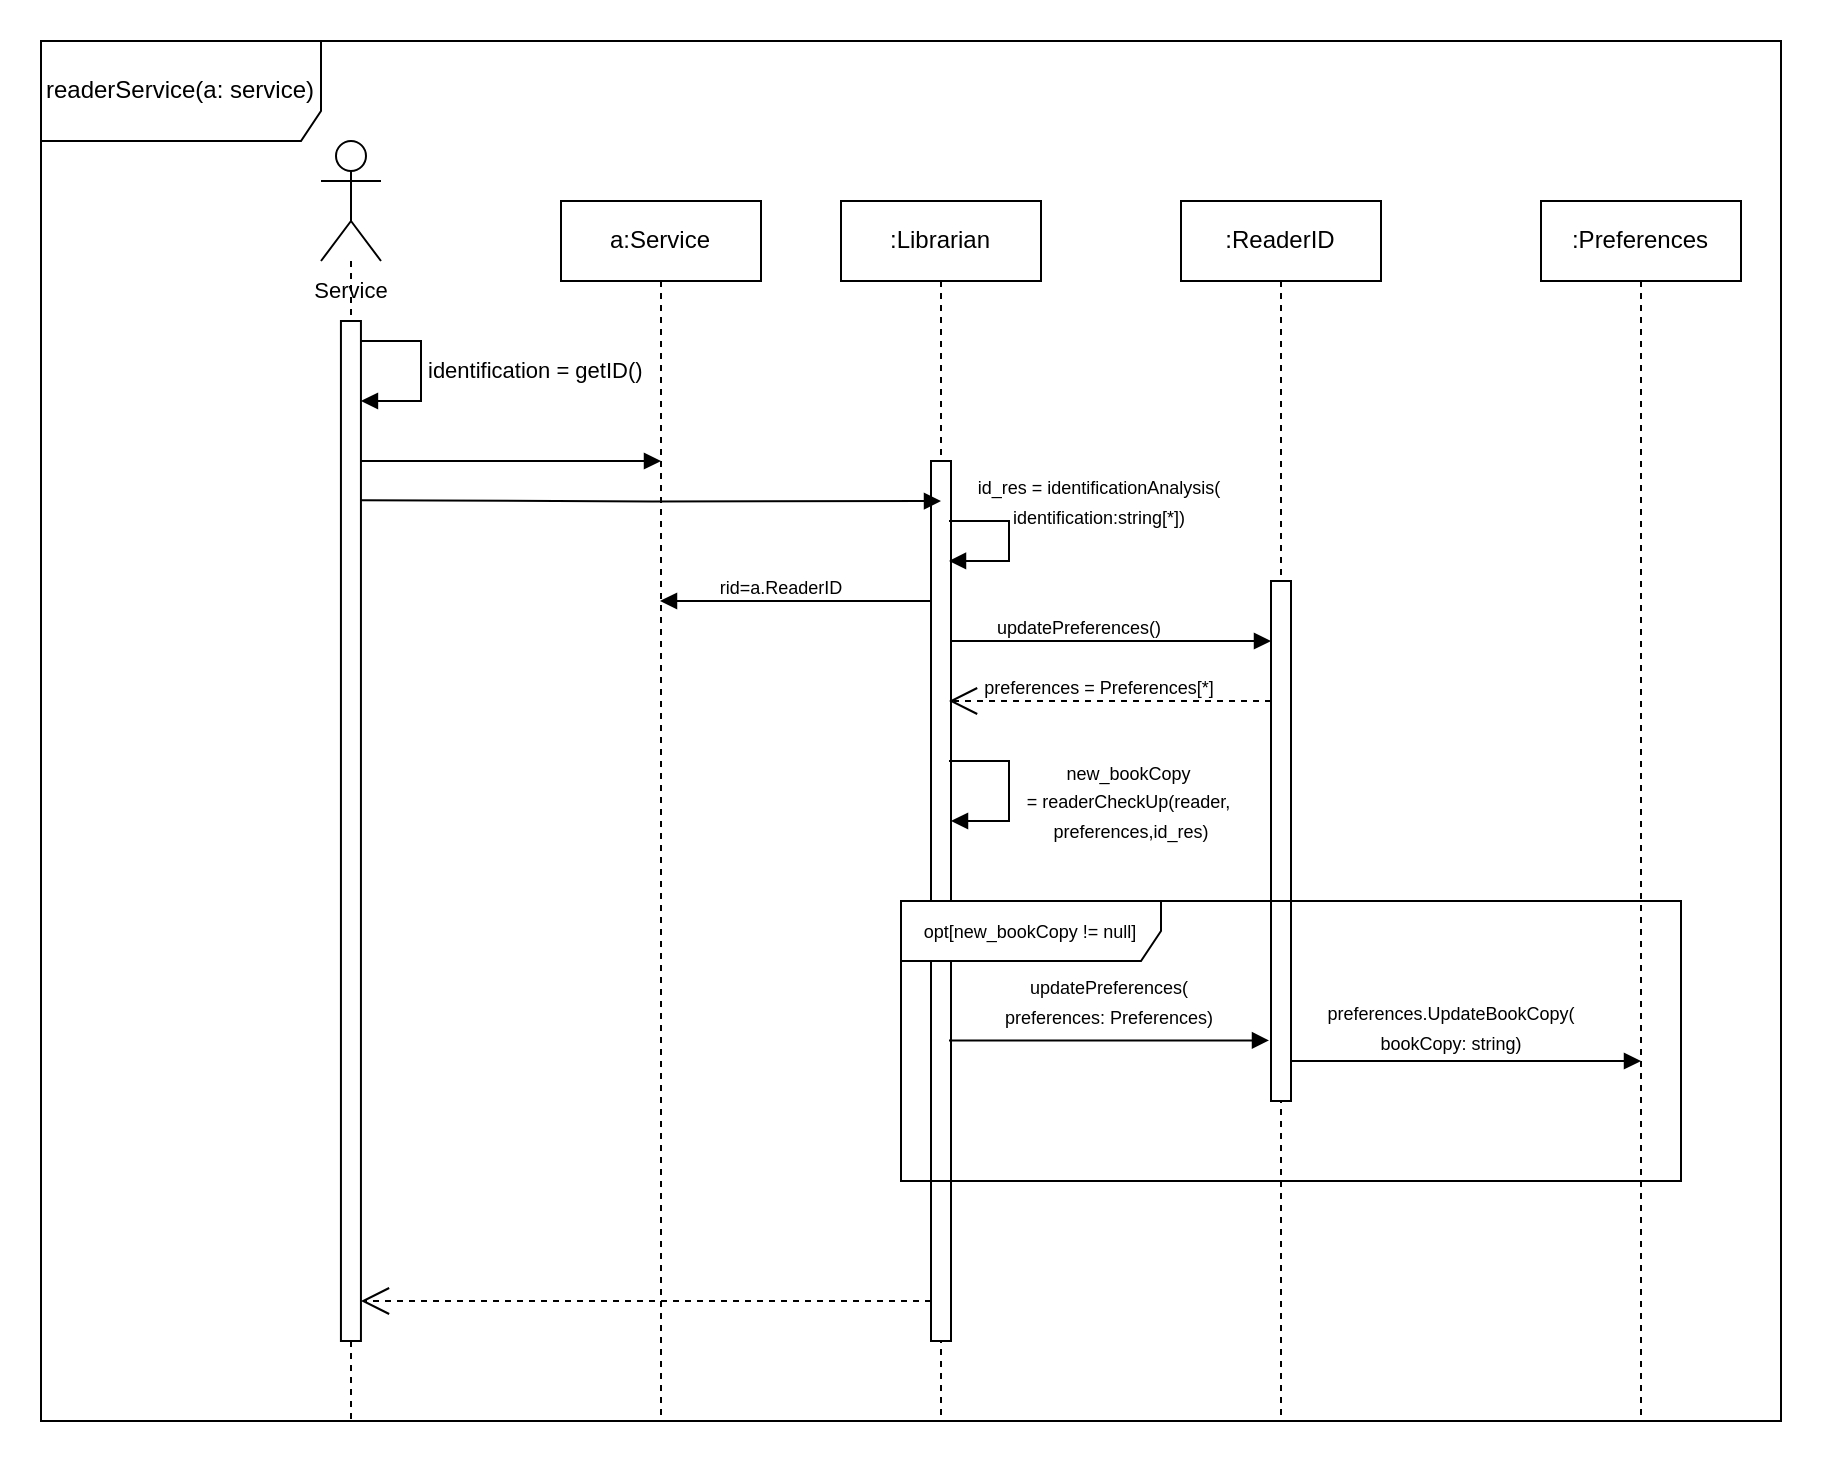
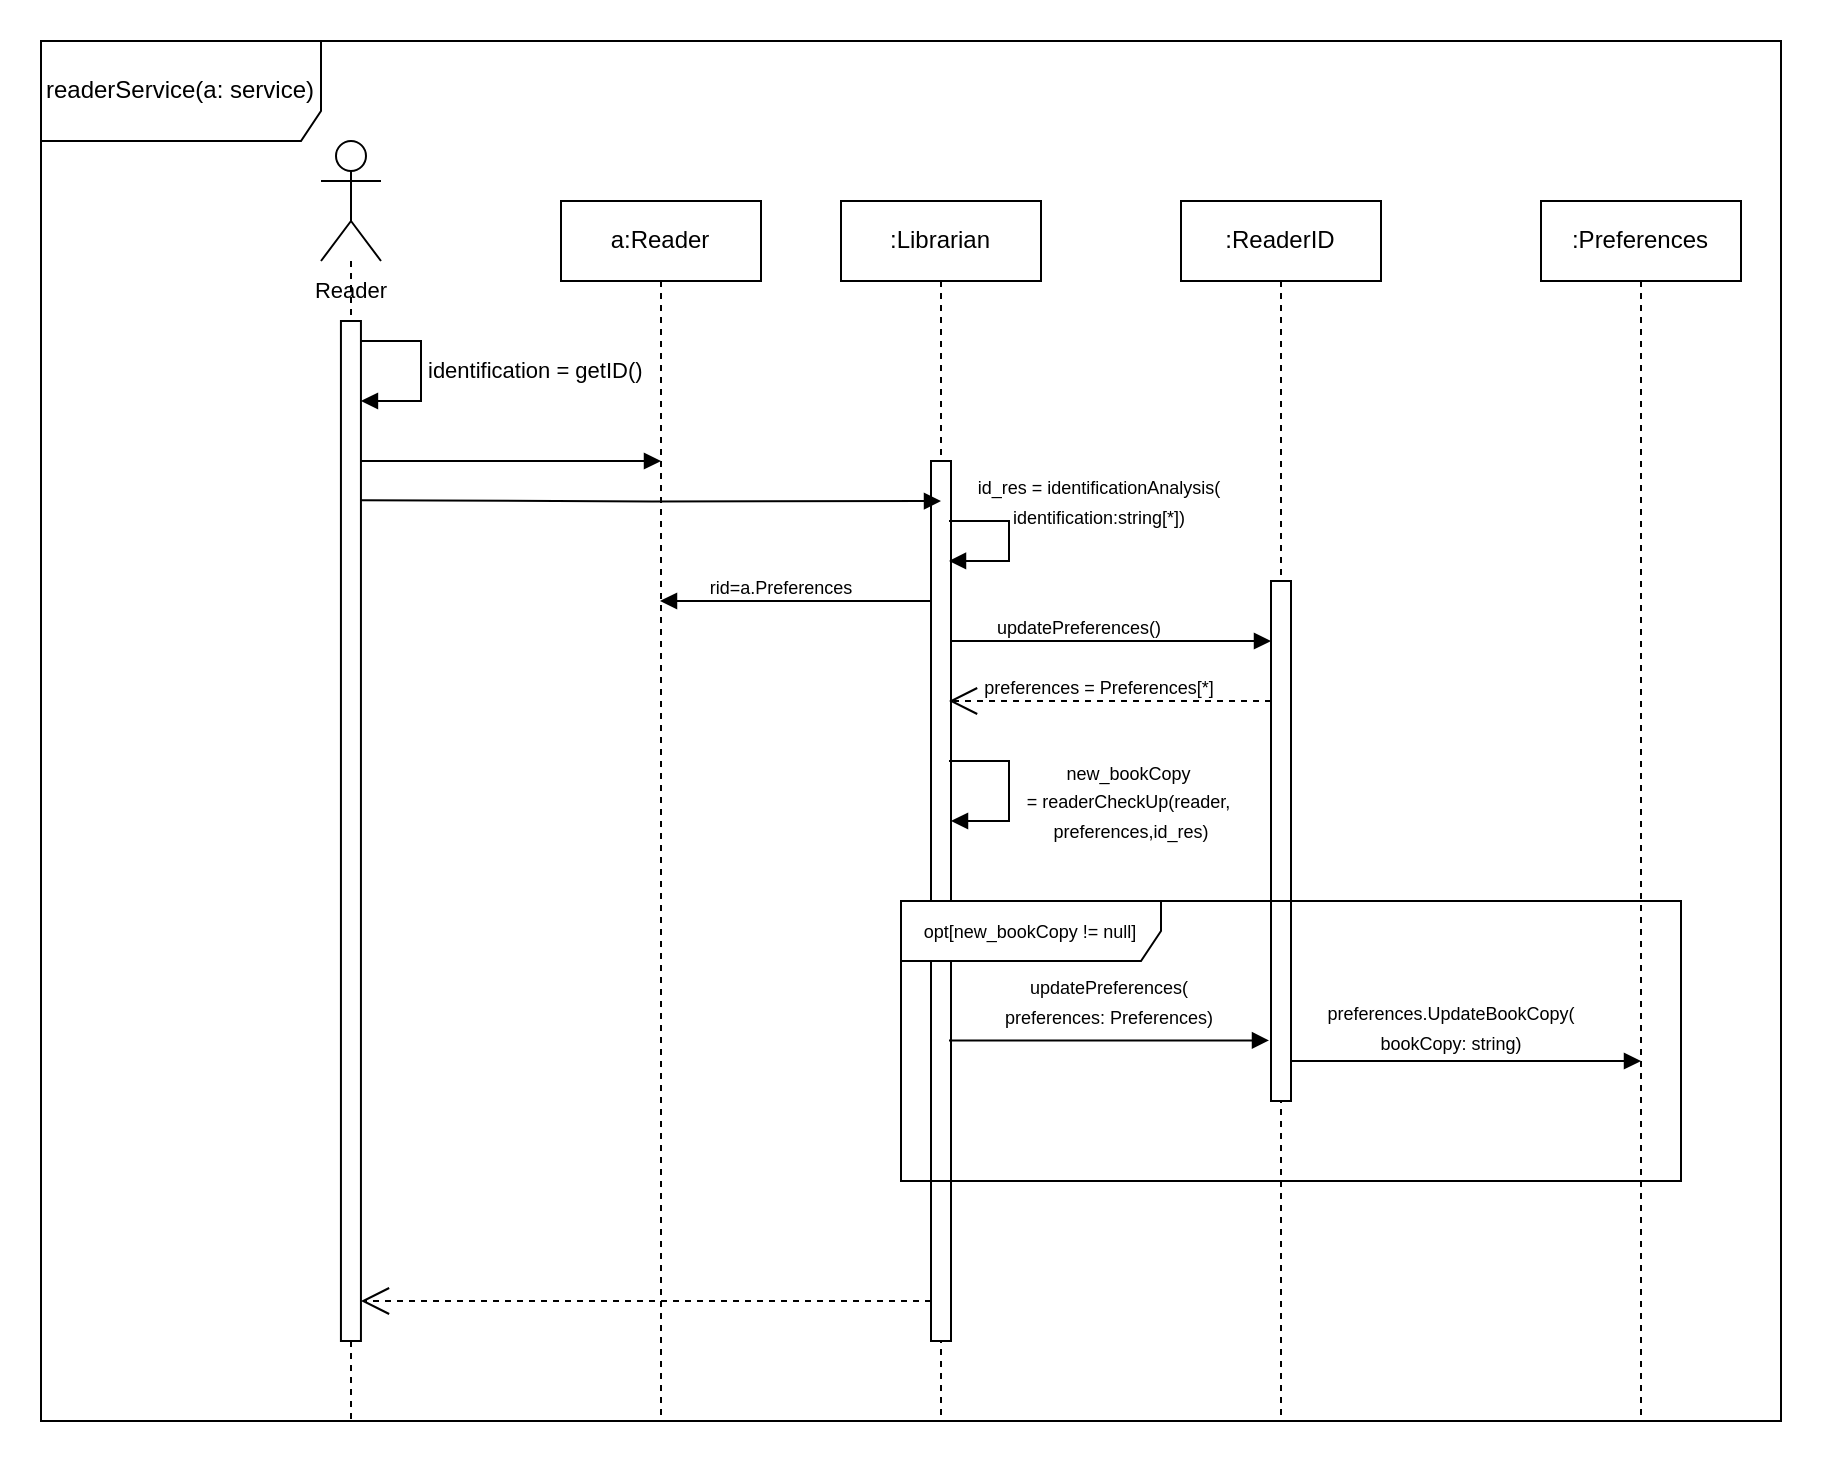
  <mxCell id="0" />
  <mxCell id="1" parent="0" />
  <mxCell id="2" value="readerService(a: service)" style="shape=umlFrame;whiteSpace=wrap;html=1;pointerEvents=0;width=140;height=50;" parent="1" vertex="1"><mxGeometry x="20" y="20" width="870" height="690" as="geometry" /></mxCell>
- <mxCell id="3" value="a:Service" style="shape=umlLifeline;perimeter=lifelinePerimeter;whiteSpace=wrap;html=1;container=1;dropTarget=0;collapsible=0;recursiveResize=0;outlineConnect=0;portConstraint=eastwest;newEdgeStyle={&quot;curved&quot;:0,&quot;rounded&quot;:0};" parent="1" vertex="1"><mxGeometry x="280" y="100" width="100" height="610" as="geometry" /></mxCell>
+ <mxCell id="3" value="a:Reader" style="shape=umlLifeline;perimeter=lifelinePerimeter;whiteSpace=wrap;html=1;container=1;dropTarget=0;collapsible=0;recursiveResize=0;outlineConnect=0;portConstraint=eastwest;newEdgeStyle={&quot;curved&quot;:0,&quot;rounded&quot;:0};" parent="1" vertex="1"><mxGeometry x="280" y="100" width="100" height="610" as="geometry" /></mxCell>
  <mxCell id="4" value=":Librarian" style="shape=umlLifeline;perimeter=lifelinePerimeter;whiteSpace=wrap;html=1;container=1;dropTarget=0;collapsible=0;recursiveResize=0;outlineConnect=0;portConstraint=eastwest;newEdgeStyle={&quot;curved&quot;:0,&quot;rounded&quot;:0};" parent="1" vertex="1"><mxGeometry x="420" y="100" width="100" height="610" as="geometry" /></mxCell>
  <mxCell id="5" value="" style="html=1;points=[[0,0,0,0,5],[0,1,0,0,-5],[1,0,0,0,5],[1,1,0,0,-5]];perimeter=orthogonalPerimeter;outlineConnect=0;targetShapes=umlLifeline;portConstraint=eastwest;newEdgeStyle={&quot;curved&quot;:0,&quot;rounded&quot;:0};" parent="4" vertex="1"><mxGeometry x="45" y="130" width="10" height="440" as="geometry" /></mxCell>
  <mxCell id="6" value=":ReaderID" style="shape=umlLifeline;perimeter=lifelinePerimeter;whiteSpace=wrap;html=1;container=1;dropTarget=0;collapsible=0;recursiveResize=0;outlineConnect=0;portConstraint=eastwest;newEdgeStyle={&quot;curved&quot;:0,&quot;rounded&quot;:0};" parent="1" vertex="1"><mxGeometry x="590" y="100" width="100" height="610" as="geometry" /></mxCell>
  <mxCell id="7" value="" style="html=1;points=[[0,0,0,0,5],[0,1,0,0,-5],[1,0,0,0,5],[1,1,0,0,-5]];perimeter=orthogonalPerimeter;outlineConnect=0;targetShapes=umlLifeline;portConstraint=eastwest;newEdgeStyle={&quot;curved&quot;:0,&quot;rounded&quot;:0};" parent="6" vertex="1"><mxGeometry x="45" y="190" width="10" height="260" as="geometry" /></mxCell>
  <mxCell id="8" value=":P&lt;span style=&quot;white-space-collapse: preserve;&quot; data-src-align=&quot;0:12&quot; class=&quot;EzKURWReUAB5oZgtQNkl&quot;&gt;references&lt;/span&gt;" style="shape=umlLifeline;perimeter=lifelinePerimeter;whiteSpace=wrap;html=1;container=1;dropTarget=0;collapsible=0;recursiveResize=0;outlineConnect=0;portConstraint=eastwest;newEdgeStyle={&quot;curved&quot;:0,&quot;rounded&quot;:0};" parent="1" vertex="1"><mxGeometry x="770" y="100" width="100" height="610" as="geometry" /></mxCell>
  <mxCell id="9" value="" style="text;strokeColor=none;fillColor=none;align=left;verticalAlign=middle;spacingTop=-1;spacingLeft=4;spacingRight=4;rotatable=0;labelPosition=right;points=[];portConstraint=eastwest;" parent="1" vertex="1"><mxGeometry x="400" y="240" width="10" height="14" as="geometry" /></mxCell>
  <mxCell id="10" value="" style="shape=umlLifeline;perimeter=lifelinePerimeter;whiteSpace=wrap;html=1;container=1;dropTarget=0;collapsible=0;recursiveResize=0;outlineConnect=0;portConstraint=eastwest;newEdgeStyle={&quot;curved&quot;:0,&quot;rounded&quot;:0};participant=umlActor;size=60;" parent="1" vertex="1"><mxGeometry x="160" y="70" width="30" height="640" as="geometry" /></mxCell>
  <mxCell id="11" value="" style="html=1;points=[[0,0,0,0,5],[0,1,0,0,-5],[1,0,0,0,5],[1,1,0,0,-5]];perimeter=orthogonalPerimeter;outlineConnect=0;targetShapes=umlLifeline;portConstraint=eastwest;newEdgeStyle={&quot;curved&quot;:0,&quot;rounded&quot;:0};" parent="10" vertex="1"><mxGeometry x="9.97" y="90" width="10" height="510" as="geometry" /></mxCell>
  <mxCell id="12" value="identification = getID()" style="html=1;align=left;spacingLeft=2;endArrow=block;rounded=0;edgeStyle=orthogonalEdgeStyle;curved=0;rounded=0;" parent="10" target="11" edge="1"><mxGeometry relative="1" as="geometry"><mxPoint x="20" y="100" as="sourcePoint" /><Array as="points"><mxPoint x="50" y="100" /><mxPoint x="50" y="130" /></Array></mxGeometry></mxCell>
- <mxCell id="13" value="&lt;font style=&quot;font-size: 11px;&quot;&gt;Service&lt;/font&gt;" style="text;html=1;align=center;verticalAlign=middle;resizable=0;points=[];autosize=1;strokeColor=none;fillColor=none;" parent="1" vertex="1"><mxGeometry x="145" y="130" width="60" height="30" as="geometry" /></mxCell>
+ <mxCell id="13" value="&lt;font style=&quot;font-size: 11px;&quot;&gt;Reader&lt;/font&gt;" style="text;html=1;align=center;verticalAlign=middle;resizable=0;points=[];autosize=1;strokeColor=none;fillColor=none;" parent="1" vertex="1"><mxGeometry x="145" y="130" width="60" height="30" as="geometry" /></mxCell>
  <mxCell id="14" value="" style="endArrow=block;endFill=1;html=1;edgeStyle=orthogonalEdgeStyle;align=left;verticalAlign=top;rounded=0;" parent="1" edge="1"><mxGeometry x="-1" relative="1" as="geometry"><mxPoint x="180" y="230" as="sourcePoint" /><mxPoint x="330" y="230" as="targetPoint" /><mxPoint as="offset" /></mxGeometry></mxCell>
  <mxCell id="15" value="" style="endArrow=block;endFill=1;html=1;edgeStyle=orthogonalEdgeStyle;align=left;verticalAlign=top;rounded=0;" parent="1" edge="1"><mxGeometry x="-1" relative="1" as="geometry"><mxPoint x="180" y="249.66" as="sourcePoint" /><mxPoint x="470" y="250" as="targetPoint" /><mxPoint as="offset" /></mxGeometry></mxCell>
  <mxCell id="16" value="" style="html=1;align=left;spacingLeft=2;endArrow=block;rounded=0;edgeStyle=orthogonalEdgeStyle;curved=0;rounded=0;" parent="1" edge="1"><mxGeometry relative="1" as="geometry"><mxPoint x="474" y="260" as="sourcePoint" /><Array as="points"><mxPoint x="474" y="260" /><mxPoint x="504" y="260" /><mxPoint x="504" y="280" /></Array><mxPoint x="474" y="279.98" as="targetPoint" /></mxGeometry></mxCell>
  <mxCell id="17" value="&lt;font style=&quot;font-size: 9px;&quot;&gt;id_res = identificationAnalysis(&lt;/font&gt;&lt;div&gt;&lt;font style=&quot;font-size: 9px;&quot;&gt;identification:string[*])&lt;/font&gt;&lt;/div&gt;" style="text;html=1;align=center;verticalAlign=middle;resizable=0;points=[];autosize=1;strokeColor=none;fillColor=none;" parent="1" vertex="1"><mxGeometry x="479" y="230" width="140" height="40" as="geometry" /></mxCell>
  <mxCell id="18" value="" style="endArrow=block;endFill=1;html=1;edgeStyle=orthogonalEdgeStyle;align=left;verticalAlign=top;rounded=0;" parent="1" source="5" target="3" edge="1"><mxGeometry x="-1" relative="1" as="geometry"><mxPoint x="280" y="320" as="sourcePoint" /><mxPoint x="440" y="320" as="targetPoint" /><Array as="points"><mxPoint x="410" y="300" /><mxPoint x="410" y="300" /></Array></mxGeometry></mxCell>
- <mxCell id="19" value="&lt;font style=&quot;font-size: 9px;&quot;&gt;rid=a.ReaderID&lt;/font&gt;" style="text;html=1;align=center;verticalAlign=middle;resizable=0;points=[];autosize=1;strokeColor=none;fillColor=none;" parent="1" vertex="1"><mxGeometry x="350" y="278" width="80" height="30" as="geometry" /></mxCell>
+ <mxCell id="19" value="&lt;font style=&quot;font-size: 9px;&quot;&gt;rid=a.Preferences&lt;/font&gt;" style="text;html=1;align=center;verticalAlign=middle;resizable=0;points=[];autosize=1;strokeColor=none;fillColor=none;" parent="1" vertex="1"><mxGeometry x="350" y="278" width="80" height="30" as="geometry" /></mxCell>
  <mxCell id="20" value="" style="endArrow=block;endFill=1;html=1;edgeStyle=orthogonalEdgeStyle;align=left;verticalAlign=top;rounded=0;" parent="1" source="5" target="7" edge="1"><mxGeometry x="-1" relative="1" as="geometry"><mxPoint x="480" y="310" as="sourcePoint" /><mxPoint x="642.84" y="309.58" as="targetPoint" /><mxPoint as="offset" /><Array as="points"><mxPoint x="570" y="320" /><mxPoint x="570" y="320" /></Array></mxGeometry></mxCell>
  <mxCell id="21" value="&lt;font style=&quot;font-size: 9px;&quot;&gt;updatePreferences()&lt;/font&gt;" style="text;html=1;align=center;verticalAlign=middle;resizable=0;points=[];autosize=1;strokeColor=none;fillColor=none;" parent="1" vertex="1"><mxGeometry x="479" y="298" width="120" height="30" as="geometry" /></mxCell>
  <mxCell id="22" value="" style="endArrow=open;endSize=12;dashed=1;html=1;rounded=0;" parent="1" source="7" edge="1"><mxGeometry width="160" relative="1" as="geometry"><mxPoint x="630" y="350" as="sourcePoint" /><mxPoint x="474" y="350" as="targetPoint" /></mxGeometry></mxCell>
  <mxCell id="23" value="&lt;font style=&quot;font-size: 9px;&quot;&gt;preferences = Preferences[*]&lt;/font&gt;" style="text;html=1;align=center;verticalAlign=middle;resizable=0;points=[];autosize=1;strokeColor=none;fillColor=none;" parent="1" vertex="1"><mxGeometry x="479" y="328" width="140" height="30" as="geometry" /></mxCell>
  <mxCell id="24" value="" style="html=1;align=left;spacingLeft=2;endArrow=block;rounded=0;edgeStyle=orthogonalEdgeStyle;curved=0;rounded=0;" parent="1" target="5" edge="1"><mxGeometry relative="1" as="geometry"><mxPoint x="474" y="379.97" as="sourcePoint" /><Array as="points"><mxPoint x="504" y="380" /><mxPoint x="504" y="410" /></Array><mxPoint x="474" y="399.95" as="targetPoint" /></mxGeometry></mxCell>
  <mxCell id="25" value="&lt;font style=&quot;font-size: 9px;&quot;&gt;new_bookCopy&amp;nbsp;&lt;/font&gt;&lt;div&gt;&lt;font style=&quot;font-size: 9px;&quot;&gt;=&amp;nbsp;&lt;/font&gt;&lt;span style=&quot;font-size: 9px; background-color: initial;&quot;&gt;readerCheckUp(reader,&amp;nbsp;&lt;/span&gt;&lt;div&gt;&lt;font style=&quot;font-size: 9px;&quot;&gt;preferences,id_res)&lt;/font&gt;&lt;/div&gt;&lt;/div&gt;" style="text;html=1;align=center;verticalAlign=middle;resizable=0;points=[];autosize=1;strokeColor=none;fillColor=none;" parent="1" vertex="1"><mxGeometry x="500" y="370" width="130" height="60" as="geometry" /></mxCell>
  <mxCell id="26" value="&lt;font style=&quot;font-size: 9px;&quot;&gt;opt[new_bookCopy != null]&lt;/font&gt;" style="shape=umlFrame;whiteSpace=wrap;html=1;pointerEvents=0;width=130;height=30;" parent="1" vertex="1"><mxGeometry x="450" y="450" width="390" height="140" as="geometry" /></mxCell>
  <mxCell id="27" value="" style="endArrow=block;endFill=1;html=1;edgeStyle=orthogonalEdgeStyle;align=left;verticalAlign=top;rounded=0;" parent="1" edge="1"><mxGeometry x="-1" relative="1" as="geometry"><mxPoint x="474" y="519.71" as="sourcePoint" /><mxPoint x="634" y="519.71" as="targetPoint" /><mxPoint as="offset" /><Array as="points"><mxPoint x="569" y="519.71" /><mxPoint x="569" y="519.71" /></Array></mxGeometry></mxCell>
  <mxCell id="28" value="&lt;font style=&quot;font-size: 9px;&quot;&gt;updatePreferences(&lt;/font&gt;&lt;div&gt;&lt;font style=&quot;font-size: 9px;&quot;&gt;preferences: Preferences)&lt;/font&gt;&lt;/div&gt;" style="text;html=1;align=center;verticalAlign=middle;resizable=0;points=[];autosize=1;strokeColor=none;fillColor=none;" parent="1" vertex="1"><mxGeometry x="489" y="480" width="130" height="40" as="geometry" /></mxCell>
  <mxCell id="29" value="" style="endArrow=block;endFill=1;html=1;edgeStyle=orthogonalEdgeStyle;align=left;verticalAlign=top;rounded=0;" parent="1" source="7" edge="1"><mxGeometry x="-1" relative="1" as="geometry"><mxPoint x="650" y="529.71" as="sourcePoint" /><mxPoint x="820" y="530" as="targetPoint" /><mxPoint as="offset" /><Array as="points"><mxPoint x="690" y="530" /><mxPoint x="690" y="530" /></Array></mxGeometry></mxCell>
  <mxCell id="30" value="&lt;font style=&quot;font-size: 9px;&quot;&gt;preferences.UpdateBookCopy(&lt;/font&gt;&lt;div&gt;&lt;font style=&quot;font-size: 9px;&quot;&gt;bookCopy: string)&lt;/font&gt;&lt;/div&gt;" style="text;html=1;align=center;verticalAlign=middle;resizable=0;points=[];autosize=1;strokeColor=none;fillColor=none;" parent="1" vertex="1"><mxGeometry x="650" y="493" width="150" height="40" as="geometry" /></mxCell>
  <mxCell id="31" value="" style="endArrow=open;endSize=12;dashed=1;html=1;rounded=0;" parent="1" source="5" edge="1"><mxGeometry width="160" relative="1" as="geometry"><mxPoint x="460" y="650" as="sourcePoint" /><mxPoint x="179.97" y="650" as="targetPoint" /></mxGeometry></mxCell>
